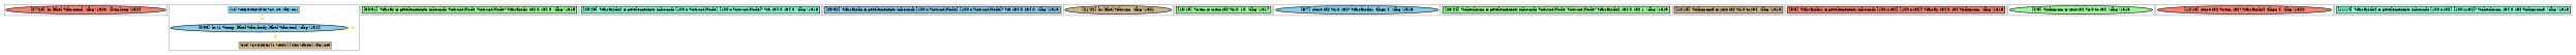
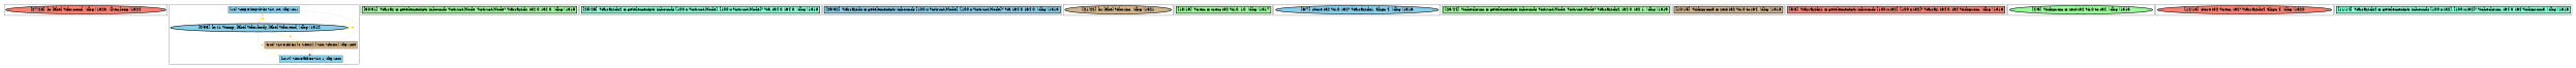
  digraph {
    node [fillcolor=skyblue fontsize=20 penwidth=3.0 shape=rectangle style=filled]
    edge [color=gold fontcolor=black penwidth=0.5 style=solid]
    n1 [fillcolor=salmon label="[27/28]  br label %for.cond, !dbg !1323, !llvm.loop !1324" shape=ellipse]
    n2 [label="[1/2]  %cmp = icmp ult i32 %i.0, 100, !dbg !1311" fontsize="" penwidth=""]
    n3 [label="[0/33]  br i1 %cmp, label %for.body, label %for.end, !dbg !1312" shape=ellipse]
+   n4 [label="[16/17]  %inc = add i32 %i.0, 1, !dbg !1322" fontsize="" penwidth=""]
    n5 [fillcolor=tan label="[3/20]  %i.0 = phi i32 [ 0, %entry ], [ %inc, %for.inc ], !dbg !1309" fontsize="" penwidth=""]
    n6 [fillcolor=palegreen label="[30/31]  %array = getelementptr inbounds %struct.Node, %struct.Node* %arrayidx, i32 0, i32 0, !dbg !1315"]
    n7 [fillcolor=aquamarine label="[25/26]  %arrayidx2 = getelementptr inbounds [100 x %struct.Node], [100 x %struct.Node]* %a, i64 0, i64 0, !dbg !1318"]
    n8 [label="[29/32]  %arrayidx = getelementptr inbounds [100 x %struct.Node], [100 x %struct.Node]* %a, i64 0, i64 0, !dbg !1313"]
    n9 [fillcolor=tan label="[21/22]  br label %for.inc, !dbg !1321" shape=ellipse]
    n10 [fillcolor=palegreen label="[18/19]  %rem = urem i32 %i.0, 10, !dbg !1317"]
    n11 [label="[6/7]  store i32 %i.0, i32* %arrayidx1, align 4, !dbg !1316" shape=ellipse]
    n12 [fillcolor=palegreen label="[23/24]  %checksum = getelementptr inbounds %struct.Node, %struct.Node* %arrayidx2, i32 0, i32 1, !dbg !1319"]
    n13 [fillcolor=tan label="[10/15]  %idxprom3 = zext i32 %i.0 to i64, !dbg !1318"]
    n14 [fillcolor=salmon label="[5/8]  %arrayidx1 = getelementptr inbounds [100 x i32], [100 x i32]* %array, i64 0, i64 %idxprom, !dbg !1313"]
    n15 [fillcolor=palegreen label="[4/9]  %idxprom = zext i32 %i.0 to i64, !dbg !1313" shape=ellipse]
    n16 [fillcolor=salmon label="[12/13]  store i32 %rem, i32* %arrayidx4, align 4, !dbg !1320" shape=ellipse]
    n17 [fillcolor=aquamarine label="[11/14]  %arrayidx4 = getelementptr inbounds [100 x i32], [100 x i32]* %checksum, i64 0, i64 %idxprom3, !dbg !1318"]
    subgraph cluster_1 {
      n1
    }
    subgraph cluster_2 {
      n2
      n3
+     n4
      n5
    }
    subgraph cluster_3 {
      n6
    }
    subgraph cluster_4 {
      n7
    }
    subgraph cluster_5 {
      n8
    }
    subgraph cluster_6 {
      n9
    }
    subgraph cluster_7 {
      n10
    }
    subgraph cluster_8 {
      n11
    }
    subgraph cluster_9 {
      n12
    }
    subgraph cluster_10 {
      n13
    }
    subgraph cluster_11 {
      n14
    }
    subgraph cluster_12 {
      n15
    }
    subgraph cluster_13 {
      n16
    }
    subgraph cluster_14 {
      n17
    }
    n2 -> n3 [arrowhead=onormal color=purple style=bold]
    n3 -> n2 [fontcolor=gold label=C penwidth=1.0]
    n3 -> n3 [fontcolor=gold label=C penwidth=1.0]
+   n3 -> n4 [fontcolor=gold label=C penwidth=1.0]
    n3 -> n5 [fontcolor=gold label=C penwidth=1.0]
+   n4 -> n5 [arrowhead=onormal color=purple style=dashed]
    n5 -> n2 [arrowhead=onormal color=brown style=dashed]
+   n5 -> n4 [arrowhead=box color=brown style=bold]
  }
